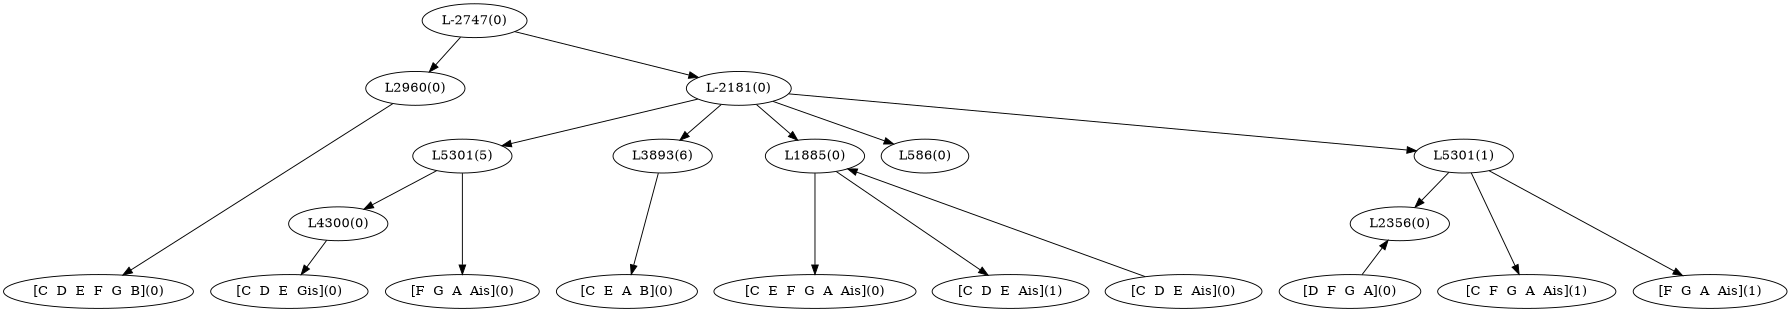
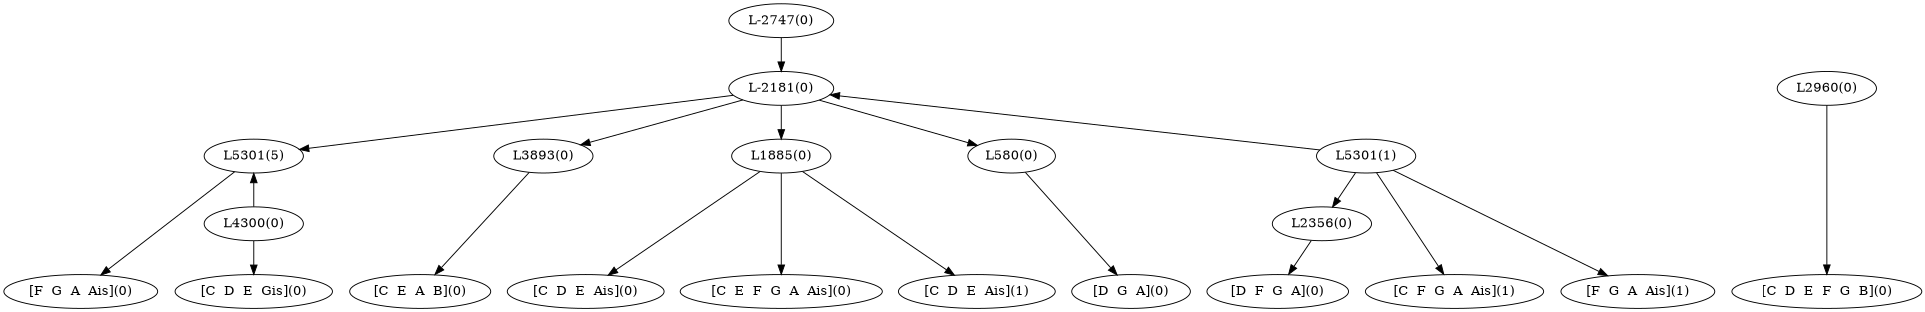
  digraph {
    n1 [label="L-2747(0)"]
    n2 [label="L2960(0)"]
    n3 [label="L-2181(0)"]
    n4 [label="L5301(5)"]
-   "L3893(0)" [label="L3893(6)"]
+   "L3893(0)"
    "L1885(0)"
-   "L580(0)" [label="L586(0)"]
+   "L580(0)"
    "L5301(1)"
    n9 [label="L4300(0)"]
    n10 [label="L2356(0)"]
    "[C  D  E  F  G  B](0)"
    "[C  D  E  Gis](0)"
    "[F  G  A  Ais](0)"
    "[C  E  A  B](0)"
    "[C  D  E  Ais](0)"
    "[C  E  F  G  A  Ais](0)"
    "[C  D  E  Ais](1)"
+   "[D  G  A](0)"
    "[D  F  G  A](0)"
    "[C  F  G  A  Ais](1)"
    "[F  G  A  Ais](1)"
    subgraph sub_1 {
      rank=min
      n1
    }
    subgraph sub_2 {
      rank=same
      n2
      n3
    }
    subgraph sub_3 {
      rank=same
      n4
      "L3893(0)"
      "L1885(0)"
      "L580(0)"
      "L5301(1)"
    }
    subgraph sub_4 {
      rank=same
      n9
      n10
    }
    subgraph sub_5 {
      rank=max
      "[C  D  E  F  G  B](0)"
      "[C  D  E  Gis](0)"
      "[F  G  A  Ais](0)"
      "[C  E  A  B](0)"
      "[C  D  E  Ais](0)"
      "[C  E  F  G  A  Ais](0)"
      "[C  D  E  Ais](1)"
+     "[D  G  A](0)"
      "[D  F  G  A](0)"
      "[C  F  G  A  Ais](1)"
      "[F  G  A  Ais](1)"
    }
-   n1 -> n2
    n1 -> n3
    n2 -> "[C  D  E  F  G  B](0)"
    n3 -> n4
    n3 -> "L3893(0)"
    n3 -> "L1885(0)"
    n3 -> "L580(0)"
-   n3 -> "L5301(1)"
-   n4 -> n9
+   "L5301(1)" -> n3
+   n9 -> n4
    n4 -> "[F  G  A  Ais](0)"
    "L3893(0)" -> "[C  E  A  B](0)"
-   "[C  D  E  Ais](0)" -> "L1885(0)"
+   "L1885(0)" -> "[C  D  E  Ais](0)"
    "L1885(0)" -> "[C  E  F  G  A  Ais](0)"
    "L1885(0)" -> "[C  D  E  Ais](1)"
+   "L580(0)" -> "[D  G  A](0)"
    "L5301(1)" -> n10
    "L5301(1)" -> "[C  F  G  A  Ais](1)"
    "L5301(1)" -> "[F  G  A  Ais](1)"
    n9 -> "[C  D  E  Gis](0)"
-   "[D  F  G  A](0)" -> n10
+   n10 -> "[D  F  G  A](0)"
  }
